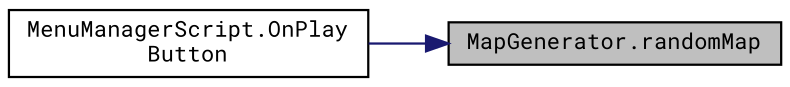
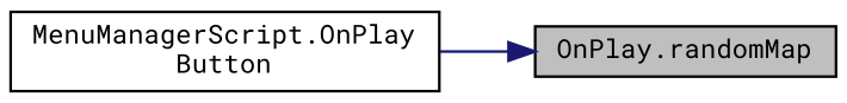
  digraph {
    rankdir=RL
    fontname="Roboto Mono"
    node [color=black fontname="Roboto Mono" fontsize=10 shape=record style=filled]
-   n1 [fillcolor=grey75 fontcolor=black height=0.2 label="MapGenerator.randomMap" width=0.4]
+   n1 [fillcolor=grey75 fontcolor=black height=0.2 label="OnPlay.randomMap" width=0.4]
    n2 [fillcolor=white height=0.2 label="MenuManagerScript.OnPlay\lButton" width=0.4]
    n1 -> n2 [color=midnightblue dir=back fontname="Roboto Mono" fontsize=10 labelfontname=Helvetica labelfontsize=10 style=solid]
  }
